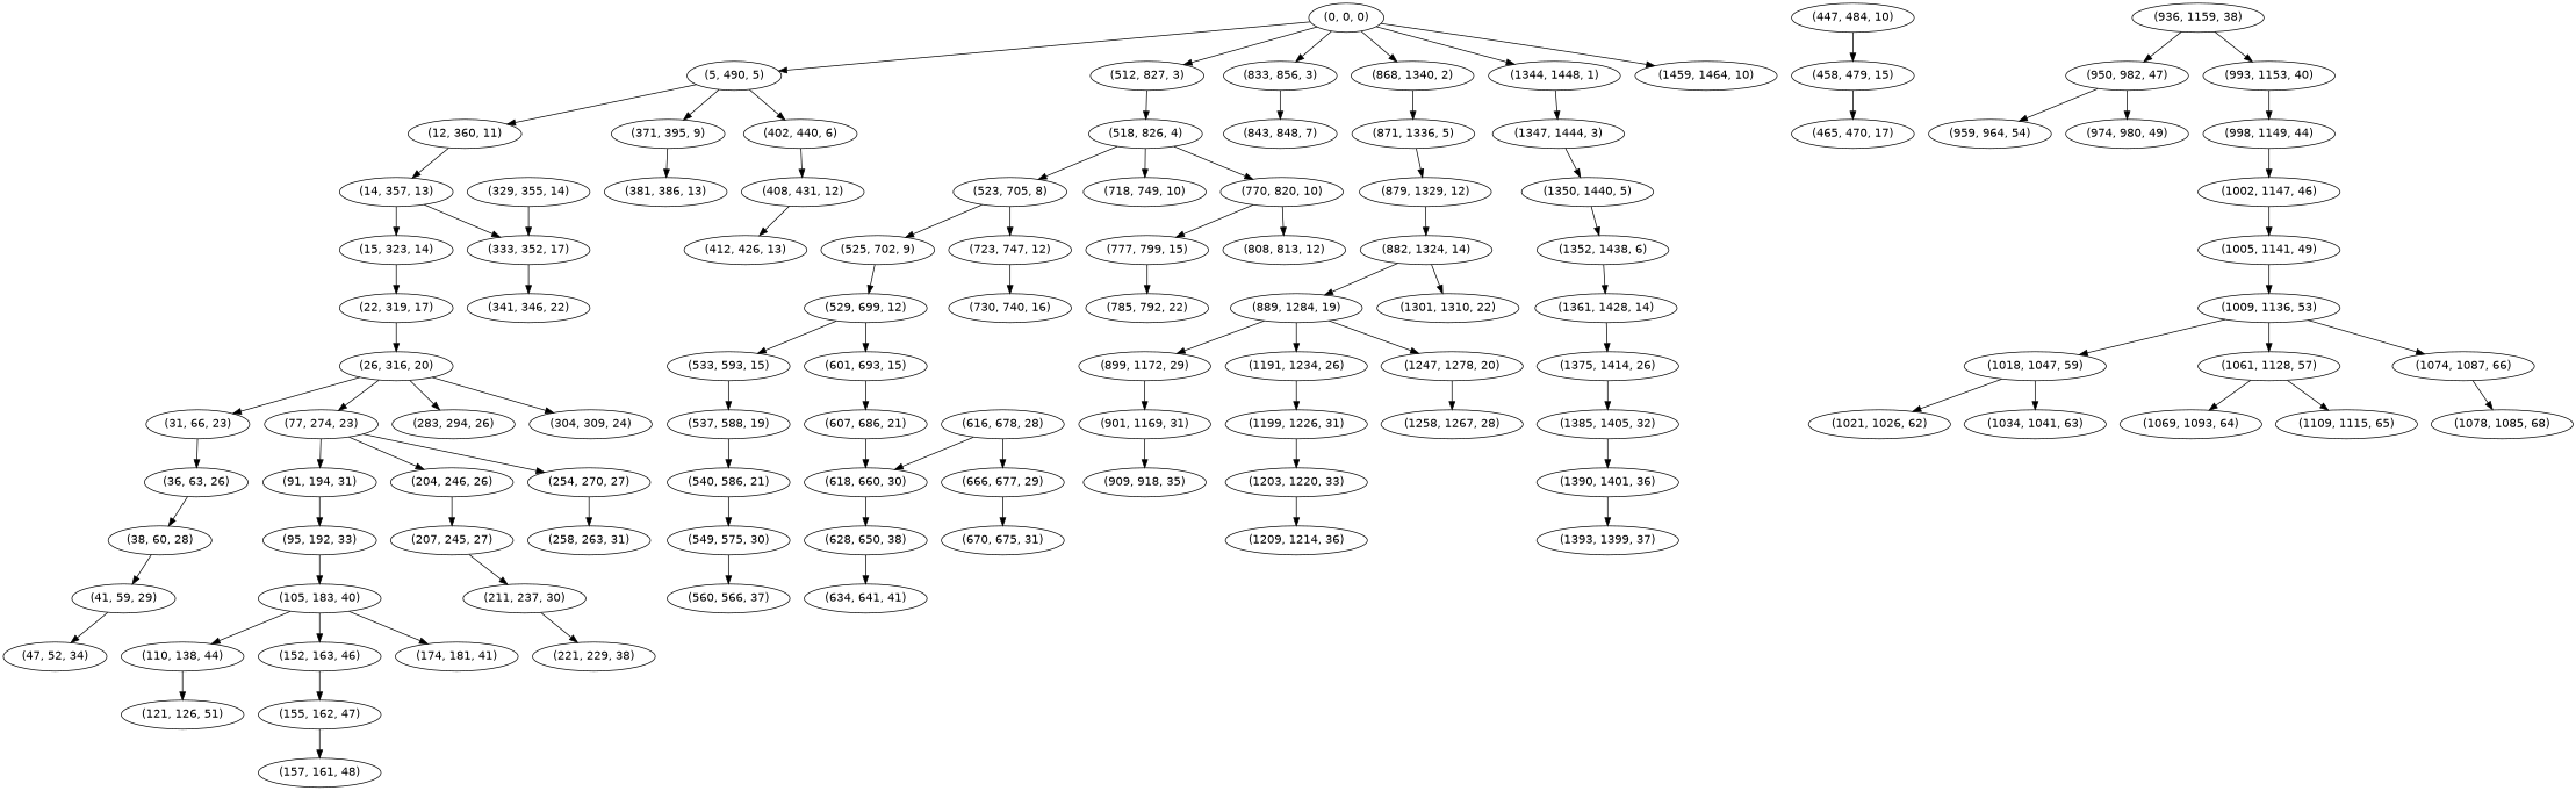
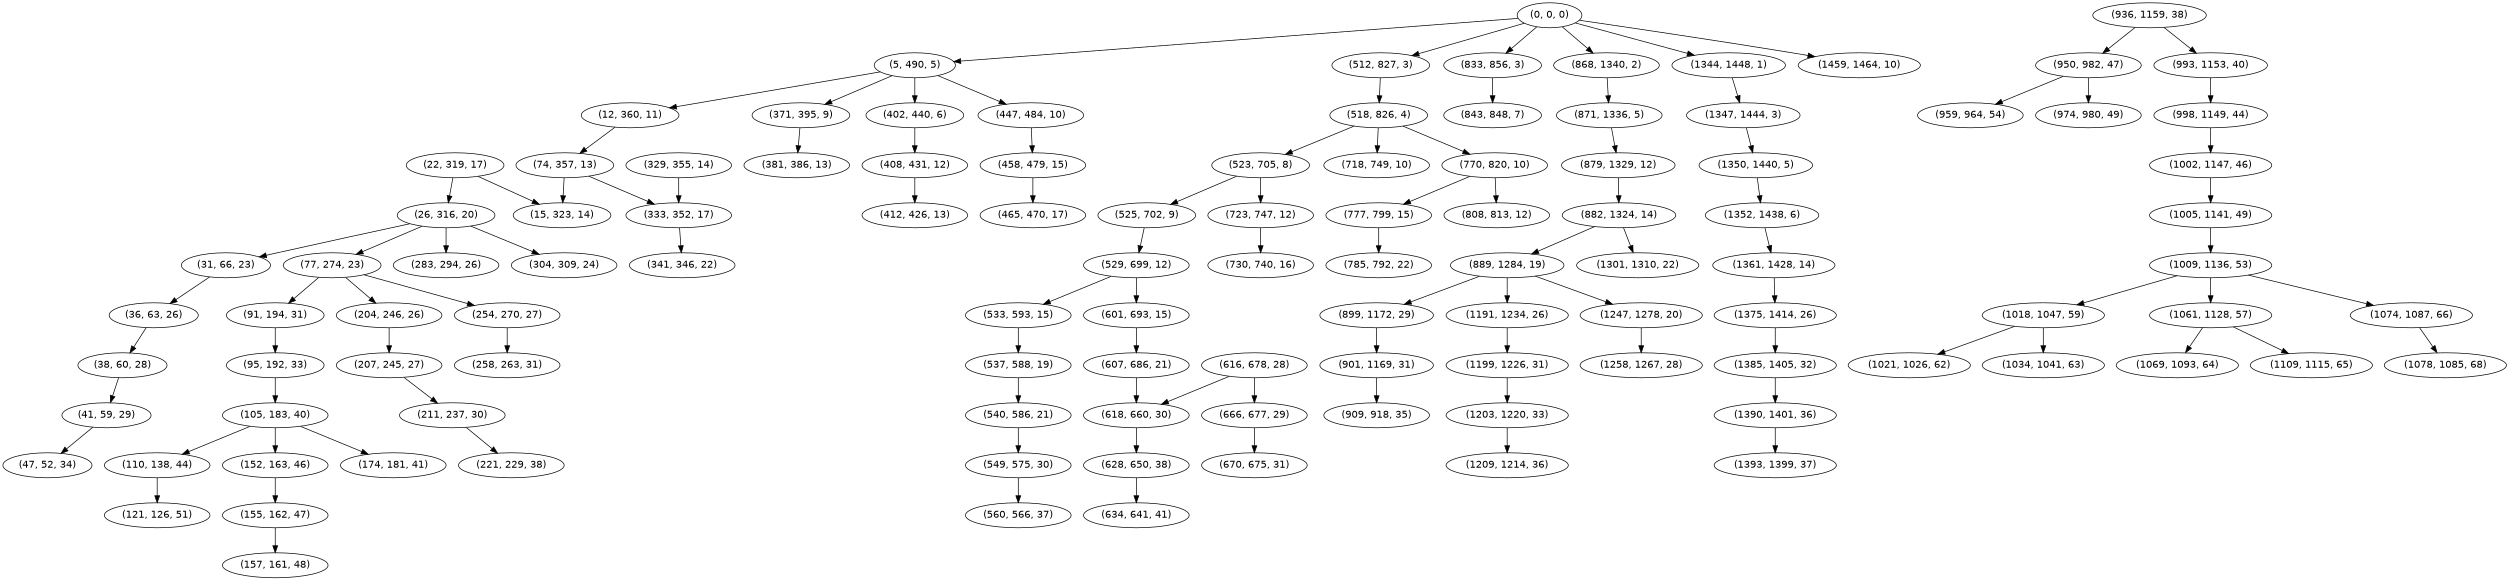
  digraph {
    fontname="DejaVu Sans"
    node [fontname="DejaVu Sans"]
    edge [fontname="DejaVu Sans"]
    "(0, 0, 0)"
    "(5, 490, 5)"
    "(512, 827, 3)"
    "(833, 856, 3)"
    "(868, 1340, 2)"
    "(1344, 1448, 1)"
    "(1459, 1464, 10)"
    "(12, 360, 11)"
    "(371, 395, 9)"
    "(402, 440, 6)"
    "(447, 484, 10)"
    "(518, 826, 4)"
    "(843, 848, 7)"
    "(871, 1336, 5)"
    "(1347, 1444, 3)"
-   "(14, 357, 13)"
+   "(14, 357, 13)" [label="(74, 357, 13)"]
    "(381, 386, 13)"
    "(408, 431, 12)"
    "(458, 479, 15)"
    "(15, 323, 14)"
    "(333, 352, 17)"
    "(22, 319, 17)"
    "(329, 355, 14)"
    "(26, 316, 20)"
    "(31, 66, 23)"
    "(77, 274, 23)"
    "(283, 294, 26)"
    "(304, 309, 24)"
    "(36, 63, 26)"
    "(91, 194, 31)"
    "(204, 246, 26)"
    "(254, 270, 27)"
    "(38, 60, 28)"
    "(41, 59, 29)"
    "(47, 52, 34)"
    "(95, 192, 33)"
    "(207, 245, 27)"
    "(258, 263, 31)"
    "(105, 183, 40)"
    "(110, 138, 44)"
    "(152, 163, 46)"
    "(174, 181, 41)"
    "(121, 126, 51)"
    "(155, 162, 47)"
    "(157, 161, 48)"
    "(211, 237, 30)"
    "(221, 229, 38)"
    "(341, 346, 22)"
    "(412, 426, 13)"
    "(465, 470, 17)"
    "(523, 705, 8)"
    "(718, 749, 10)"
    "(770, 820, 10)"
    "(525, 702, 9)"
    "(723, 747, 12)"
    "(777, 799, 15)"
    "(808, 813, 12)"
    "(529, 699, 12)"
    "(533, 593, 15)"
    "(601, 693, 15)"
    "(537, 588, 19)"
    "(607, 686, 21)"
    "(540, 586, 21)"
    "(549, 575, 30)"
    "(560, 566, 37)"
    "(618, 660, 30)"
    "(616, 678, 28)"
    "(666, 677, 29)"
    "(628, 650, 38)"
    "(670, 675, 31)"
    "(634, 641, 41)"
    "(730, 740, 16)"
    "(785, 792, 22)"
    "(879, 1329, 12)"
    "(882, 1324, 14)"
    "(889, 1284, 19)"
    "(1301, 1310, 22)"
    "(899, 1172, 29)"
    "(1191, 1234, 26)"
    "(1247, 1278, 20)"
    "(901, 1169, 31)"
    "(1199, 1226, 31)"
    "(1258, 1267, 28)"
    "(909, 918, 35)"
    "(936, 1159, 38)"
    "(950, 982, 47)"
    "(993, 1153, 40)"
    "(959, 964, 54)"
    "(974, 980, 49)"
    "(998, 1149, 44)"
    "(1002, 1147, 46)"
    "(1005, 1141, 49)"
    "(1009, 1136, 53)"
    "(1018, 1047, 59)"
    "(1061, 1128, 57)"
    "(1074, 1087, 66)"
    "(1021, 1026, 62)"
    "(1034, 1041, 63)"
    "(1069, 1093, 64)"
    "(1109, 1115, 65)"
    "(1078, 1085, 68)"
    "(1203, 1220, 33)"
    "(1209, 1214, 36)"
    "(1350, 1440, 5)"
    "(1352, 1438, 6)"
    "(1361, 1428, 14)"
    "(1375, 1414, 26)"
    "(1385, 1405, 32)"
    "(1390, 1401, 36)"
    "(1393, 1399, 37)"
    "(0, 0, 0)" -> "(5, 490, 5)"
    "(0, 0, 0)" -> "(512, 827, 3)"
    "(0, 0, 0)" -> "(833, 856, 3)"
    "(0, 0, 0)" -> "(868, 1340, 2)"
    "(0, 0, 0)" -> "(1344, 1448, 1)"
    "(0, 0, 0)" -> "(1459, 1464, 10)"
    "(5, 490, 5)" -> "(12, 360, 11)"
    "(5, 490, 5)" -> "(371, 395, 9)"
    "(5, 490, 5)" -> "(402, 440, 6)"
+   "(5, 490, 5)" -> "(447, 484, 10)"
    "(512, 827, 3)" -> "(518, 826, 4)"
    "(833, 856, 3)" -> "(843, 848, 7)"
    "(868, 1340, 2)" -> "(871, 1336, 5)"
    "(1344, 1448, 1)" -> "(1347, 1444, 3)"
    "(12, 360, 11)" -> "(14, 357, 13)"
    "(371, 395, 9)" -> "(381, 386, 13)"
    "(402, 440, 6)" -> "(408, 431, 12)"
    "(447, 484, 10)" -> "(458, 479, 15)"
    "(518, 826, 4)" -> "(523, 705, 8)"
    "(518, 826, 4)" -> "(718, 749, 10)"
    "(518, 826, 4)" -> "(770, 820, 10)"
    "(871, 1336, 5)" -> "(879, 1329, 12)"
    "(1347, 1444, 3)" -> "(1350, 1440, 5)"
    "(14, 357, 13)" -> "(15, 323, 14)"
    "(14, 357, 13)" -> "(333, 352, 17)"
    "(408, 431, 12)" -> "(412, 426, 13)"
    "(458, 479, 15)" -> "(465, 470, 17)"
-   "(15, 323, 14)" -> "(22, 319, 17)"
+   "(22, 319, 17)" -> "(15, 323, 14)"
    "(333, 352, 17)" -> "(341, 346, 22)"
    "(22, 319, 17)" -> "(26, 316, 20)"
    "(329, 355, 14)" -> "(333, 352, 17)"
    "(26, 316, 20)" -> "(31, 66, 23)"
    "(26, 316, 20)" -> "(77, 274, 23)"
    "(26, 316, 20)" -> "(283, 294, 26)"
    "(26, 316, 20)" -> "(304, 309, 24)"
    "(31, 66, 23)" -> "(36, 63, 26)"
    "(77, 274, 23)" -> "(91, 194, 31)"
    "(77, 274, 23)" -> "(204, 246, 26)"
    "(77, 274, 23)" -> "(254, 270, 27)"
    "(36, 63, 26)" -> "(38, 60, 28)"
    "(91, 194, 31)" -> "(95, 192, 33)"
    "(204, 246, 26)" -> "(207, 245, 27)"
    "(254, 270, 27)" -> "(258, 263, 31)"
    "(38, 60, 28)" -> "(41, 59, 29)"
    "(41, 59, 29)" -> "(47, 52, 34)"
    "(95, 192, 33)" -> "(105, 183, 40)"
    "(207, 245, 27)" -> "(211, 237, 30)"
    "(105, 183, 40)" -> "(110, 138, 44)"
    "(105, 183, 40)" -> "(152, 163, 46)"
    "(105, 183, 40)" -> "(174, 181, 41)"
    "(110, 138, 44)" -> "(121, 126, 51)"
    "(152, 163, 46)" -> "(155, 162, 47)"
    "(155, 162, 47)" -> "(157, 161, 48)"
    "(211, 237, 30)" -> "(221, 229, 38)"
    "(523, 705, 8)" -> "(525, 702, 9)"
    "(523, 705, 8)" -> "(723, 747, 12)"
    "(770, 820, 10)" -> "(777, 799, 15)"
    "(770, 820, 10)" -> "(808, 813, 12)"
    "(525, 702, 9)" -> "(529, 699, 12)"
    "(723, 747, 12)" -> "(730, 740, 16)"
    "(777, 799, 15)" -> "(785, 792, 22)"
    "(529, 699, 12)" -> "(533, 593, 15)"
    "(529, 699, 12)" -> "(601, 693, 15)"
    "(533, 593, 15)" -> "(537, 588, 19)"
    "(601, 693, 15)" -> "(607, 686, 21)"
    "(537, 588, 19)" -> "(540, 586, 21)"
    "(607, 686, 21)" -> "(618, 660, 30)"
    "(540, 586, 21)" -> "(549, 575, 30)"
    "(549, 575, 30)" -> "(560, 566, 37)"
    "(618, 660, 30)" -> "(628, 650, 38)"
    "(616, 678, 28)" -> "(618, 660, 30)"
    "(616, 678, 28)" -> "(666, 677, 29)"
    "(666, 677, 29)" -> "(670, 675, 31)"
    "(628, 650, 38)" -> "(634, 641, 41)"
    "(879, 1329, 12)" -> "(882, 1324, 14)"
    "(882, 1324, 14)" -> "(889, 1284, 19)"
    "(882, 1324, 14)" -> "(1301, 1310, 22)"
    "(889, 1284, 19)" -> "(899, 1172, 29)"
    "(889, 1284, 19)" -> "(1191, 1234, 26)"
    "(889, 1284, 19)" -> "(1247, 1278, 20)"
    "(899, 1172, 29)" -> "(901, 1169, 31)"
    "(1191, 1234, 26)" -> "(1199, 1226, 31)"
    "(1247, 1278, 20)" -> "(1258, 1267, 28)"
    "(901, 1169, 31)" -> "(909, 918, 35)"
    "(1199, 1226, 31)" -> "(1203, 1220, 33)"
    "(936, 1159, 38)" -> "(950, 982, 47)"
    "(936, 1159, 38)" -> "(993, 1153, 40)"
    "(950, 982, 47)" -> "(959, 964, 54)"
    "(950, 982, 47)" -> "(974, 980, 49)"
    "(993, 1153, 40)" -> "(998, 1149, 44)"
    "(998, 1149, 44)" -> "(1002, 1147, 46)"
    "(1002, 1147, 46)" -> "(1005, 1141, 49)"
    "(1005, 1141, 49)" -> "(1009, 1136, 53)"
    "(1009, 1136, 53)" -> "(1018, 1047, 59)"
    "(1009, 1136, 53)" -> "(1061, 1128, 57)"
    "(1009, 1136, 53)" -> "(1074, 1087, 66)"
    "(1018, 1047, 59)" -> "(1021, 1026, 62)"
    "(1018, 1047, 59)" -> "(1034, 1041, 63)"
    "(1061, 1128, 57)" -> "(1069, 1093, 64)"
    "(1061, 1128, 57)" -> "(1109, 1115, 65)"
    "(1074, 1087, 66)" -> "(1078, 1085, 68)"
    "(1203, 1220, 33)" -> "(1209, 1214, 36)"
    "(1350, 1440, 5)" -> "(1352, 1438, 6)"
    "(1352, 1438, 6)" -> "(1361, 1428, 14)"
    "(1361, 1428, 14)" -> "(1375, 1414, 26)"
    "(1375, 1414, 26)" -> "(1385, 1405, 32)"
    "(1385, 1405, 32)" -> "(1390, 1401, 36)"
    "(1390, 1401, 36)" -> "(1393, 1399, 37)"
  }
